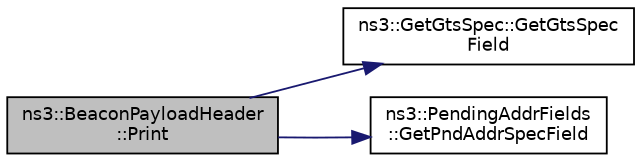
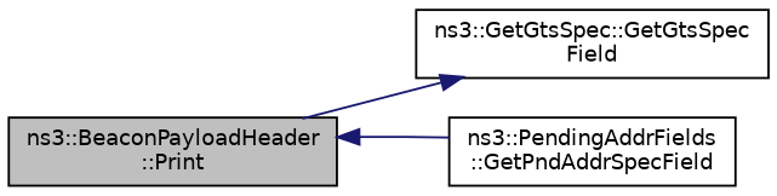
  digraph {
    rankdir=LR
    node [color=black fillcolor=white fontname=Helvetica fontsize=10 shape=record style=filled]
    edge [color=midnightblue fontname=Helvetica fontsize=10 labelfontname=Helvetica labelfontsize=10 style=solid]
    n1 [fillcolor=grey75 fontcolor=black height=0.2 label="ns3::BeaconPayloadHeader\l::Print" width=0.4]
    n2 [height=0.2 label="ns3::GetGtsSpec::GetGtsSpec\lField" width=0.4]
    n3 [height=0.2 label="ns3::PendingAddrFields\l::GetPndAddrSpecField" width=0.4]
    n1 -> n2
-   n1 -> n3
+   n3 -> n1
  }
